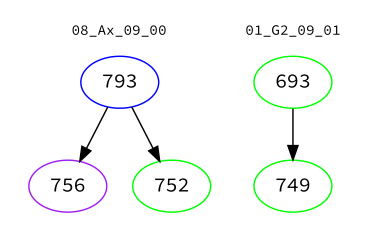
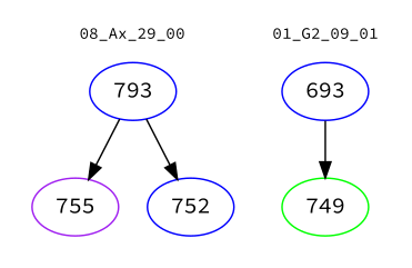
  digraph {
    fontname="Source Code Pro"
    node [color=blue fontname="Source Code Pro"]
    edge [color=black fontname="Source Code Pro"]
    n1 [label=793]
-   n2 [color=purple label=756]
-   n3 [color=green label=752]
-   n4 [color=green label=693]
+   n2 [color=purple label=755]
+   n3 [label=752]
+   n4 [label=693]
    n5 [color=green label=749]
    subgraph cluster_1 {
      color=white
      fontsize=10
-     label="08_Ax_09_00"
+     label="08_Ax_29_00"
      n1
      n2
      n3
    }
    subgraph cluster_2 {
      color=white
      fontsize=10
      label="01_G2_09_01"
      n4
      n5
    }
    n1 -> n2
    n1 -> n3
    n4 -> n5
  }
